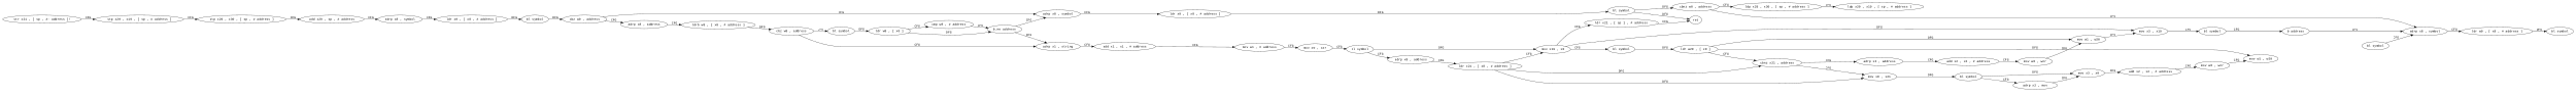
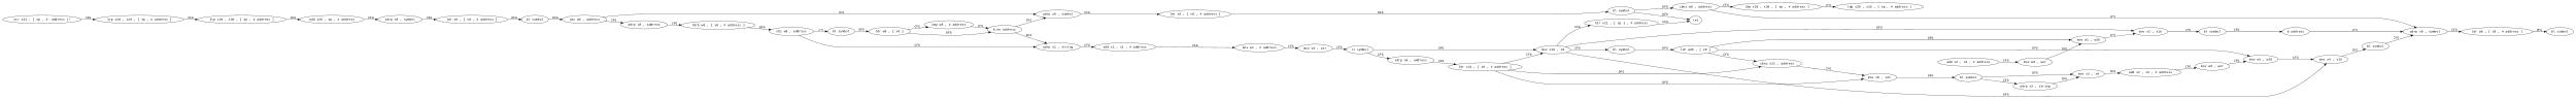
  digraph {
    fontname="Liberation Mono"
    rankdir=LR
    node [fontname="Liberation Mono"]
    edge [fontname="Liberation Mono"]
    n1 [label="str x21 , [ sp , #- address ]!"]
    n2 [label="stp x20 , x19 , [ sp , # address ]"]
    n3 [label="stp x29 , x30 , [ sp , # address ]"]
    n4 [label="add x29 , sp , # address"]
    n5 [label="adrp x8 , symbol"]
    n6 [label="ldr x0 , [ x8 , # address ]"]
    n7 [label="bl symbol"]
    n8 [label="cbz w0 , address"]
    n9 [label="adrp x8 , symbol"]
    n10 [label="adrp x8 , address"]
    n11 [label="ldr x0 , [ x8 , # address ]"]
    n12 [label="ldrb w8 , [ x8 , # address ]"]
    n13 [label="bl symbol"]
    n14 [label="cbz w8 , address"]
    n15 [label="cbnz w0 , address"]
    n16 [label=ret]
    n17 [label="adrp x8 , symbol"]
    n18 [label="ldp x29 , x30 , [ sp , # address ]"]
    n19 [label="ldr w0 , [ x8 , # address ]"]
    n20 [label="ldp x20 , x19 , [ sp , # address ]"]
    n21 [label="bl symbol"]
    n22 [label="adrp x1 , string"]
    n23 [label="bl symbol"]
    n24 [label="add x1 , x1 , # address"]
    n25 [label="ldr w8 , [ x0 ]"]
    n26 [label="mov w1 , # address"]
    n27 [label="cmp w8 , # address"]
    n28 [label="b.ne address"]
    n29 [label="ldr x21 , [ sp ] , # address"]
    n30 [label="mov x0 , xzr"]
    n31 [label="bl symbol"]
    n32 [label="adrp x8 , address"]
    n33 [label="mov x19 , x0"]
    n34 [label="ldr x21 , [ x8 , # address ]"]
    n35 [label="bl symbol"]
+   n36 [label="mov x4 , x19"]
    n37 [label="mov x3 , x19"]
    n38 [label="cbnz x21 , address"]
    n39 [label="mov x0 , x21"]
-   n40 [label="adrp x2 , address"]
    n41 [label="bl symbol"]
    n42 [label="ldr w20 , [ x0 ]"]
    n43 [label="bl symbol"]
    n44 [label="bl symbol"]
    n45 [label="mov w1 , w20"]
    n46 [label="mov w1 , w20"]
    n47 [label="add x2 , x2 , # address"]
-   n48 [label="adrp x2 , mov"]
+   n48 [label="adrp x2 , string"]
    n49 [label="mov x3 , x0"]
    n50 [label="mov w0 , wzr"]
    n51 [label="add x2 , x2 , # address"]
    n52 [label="mov w0 , wzr"]
    n53 [label="b address"]
    n1 -> n2 [label=CFG]
    n2 -> n3 [label=CFG]
    n3 -> n4 [label=CFG]
    n4 -> n5 [label=CFG]
    n5 -> n6 [label=CFG]
    n6 -> n7 [label=DFG]
    n7 -> n8 [label=DFG]
    n8 -> n9 [label=CFG]
    n8 -> n10 [label=CFG]
    n9 -> n11 [label=CFG]
    n10 -> n12 [label=CFG]
    n11 -> n13 [label=DFG]
    n12 -> n14 [label=DFG]
    n13 -> n15 [label=DFG]
    n13 -> n16 [label=DFG]
    n14 -> n22 [label=CFG]
    n14 -> n23 [label=CFG]
    n15 -> n17 [label=CFG]
    n15 -> n18 [label=CFG]
    n17 -> n19 [label=CFG]
    n18 -> n20 [label=DFG]
    n19 -> n21 [label=DFG]
    n22 -> n24 [label=CFG]
    n23 -> n25 [label=DFG]
    n24 -> n26 [label=CFG]
    n25 -> n27 [label=CFG]
    n25 -> n28 [label=DFG]
    n26 -> n30 [label=CFG]
    n27 -> n28 [label=CFG]
    n28 -> n9 [label=CFG]
    n28 -> n22 [label=CFG]
    n29 -> n16 [label=CFG]
    n30 -> n31 [label=CFG]
    n31 -> n32 [label=CFG]
    n31 -> n33 [label=DFG]
    n32 -> n34 [label=CFG]
    n33 -> n29 [label=CFG]
    n33 -> n35 [label=CFG]
+   n33 -> n36 [label=DFG]
    n33 -> n37 [label=DFG]
    n34 -> n33 [label=CFG]
    n34 -> n38 [label=DFG]
    n34 -> n39 [label=DFG]
    n35 -> n42 [label=DFG]
+   n36 -> n43 [label=CFG]
    n37 -> n44 [label=CFG]
    n38 -> n39 [label=CFG]
-   n38 -> n40 [label=CFG]
    n39 -> n41 [label=DFG]
-   n40 -> n47 [label=CFG]
    n41 -> n48 [label=CFG]
    n41 -> n49 [label=DFG]
    n42 -> n38 [label=CFG]
    n42 -> n45 [label=DFG]
    n42 -> n46 [label=DFG]
    n43 -> n17 [label=CFG]
    n44 -> n53 [label=CFG]
+   n45 -> n36 [label=CFG]
    n46 -> n37 [label=CFG]
    n47 -> n50 [label=CFG]
    n48 -> n49 [label=CFG]
    n49 -> n51 [label=CFG]
    n50 -> n46 [label=CFG]
    n51 -> n52 [label=CFG]
    n52 -> n45 [label=CFG]
    n53 -> n17 [label=CFG]
  }
